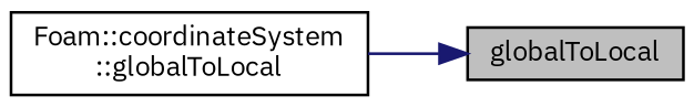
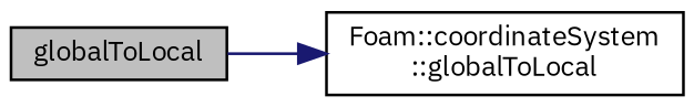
  digraph {
    rankdir=LR
    fontname="IBM Plex Sans"
    node [color=black fontname="IBM Plex Sans" fontsize=10 shape=record]
    n1 [fillcolor=grey75 fontcolor=black height=0.2 label=globalToLocal style=filled width=0.4]
    n2 [height=0.2 label="Foam::coordinateSystem\l::globalToLocal" width=0.4]
-   n2 -> n1 [color=midnightblue fontname="IBM Plex Sans" fontsize=10 labelfontname=FreeSans labelfontsize=10 style=solid]
+   n1 -> n2 [color=midnightblue fontname="IBM Plex Sans" fontsize=10 labelfontname=FreeSans labelfontsize=10 style=solid]
  }
